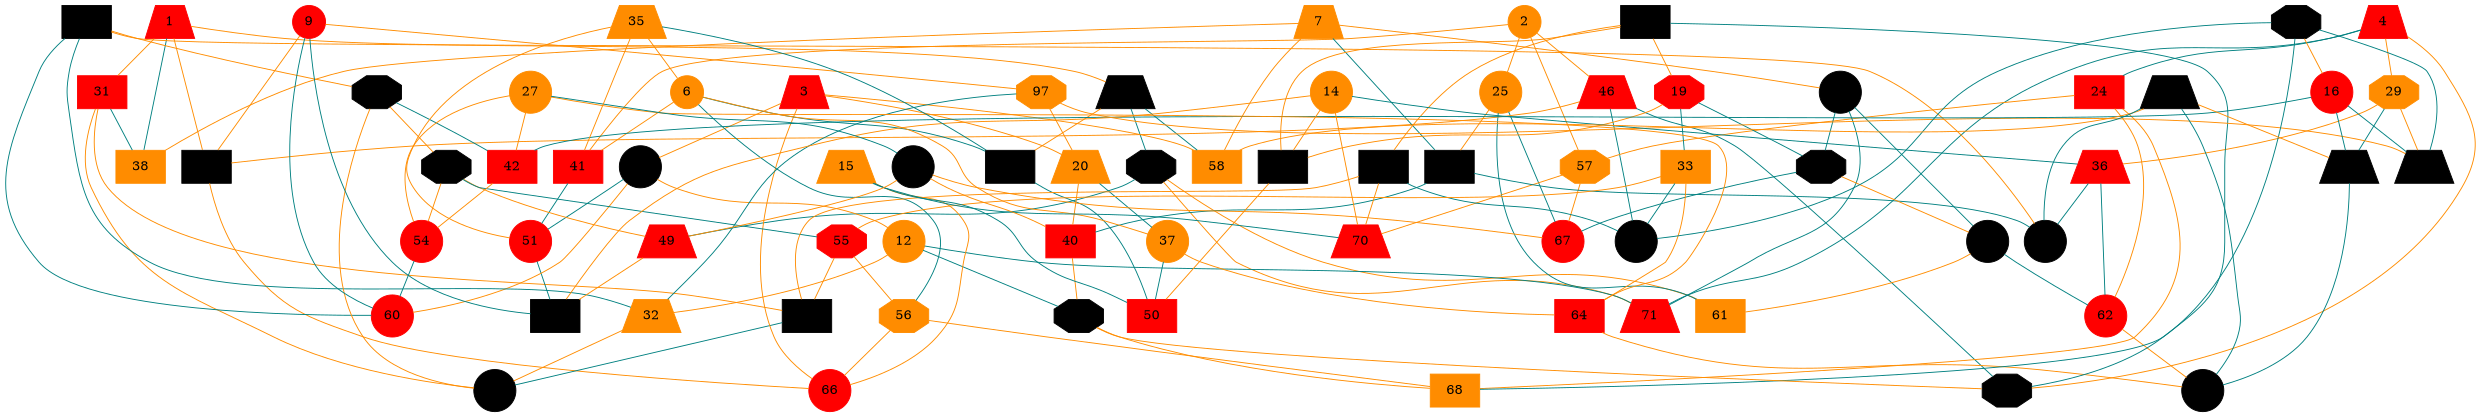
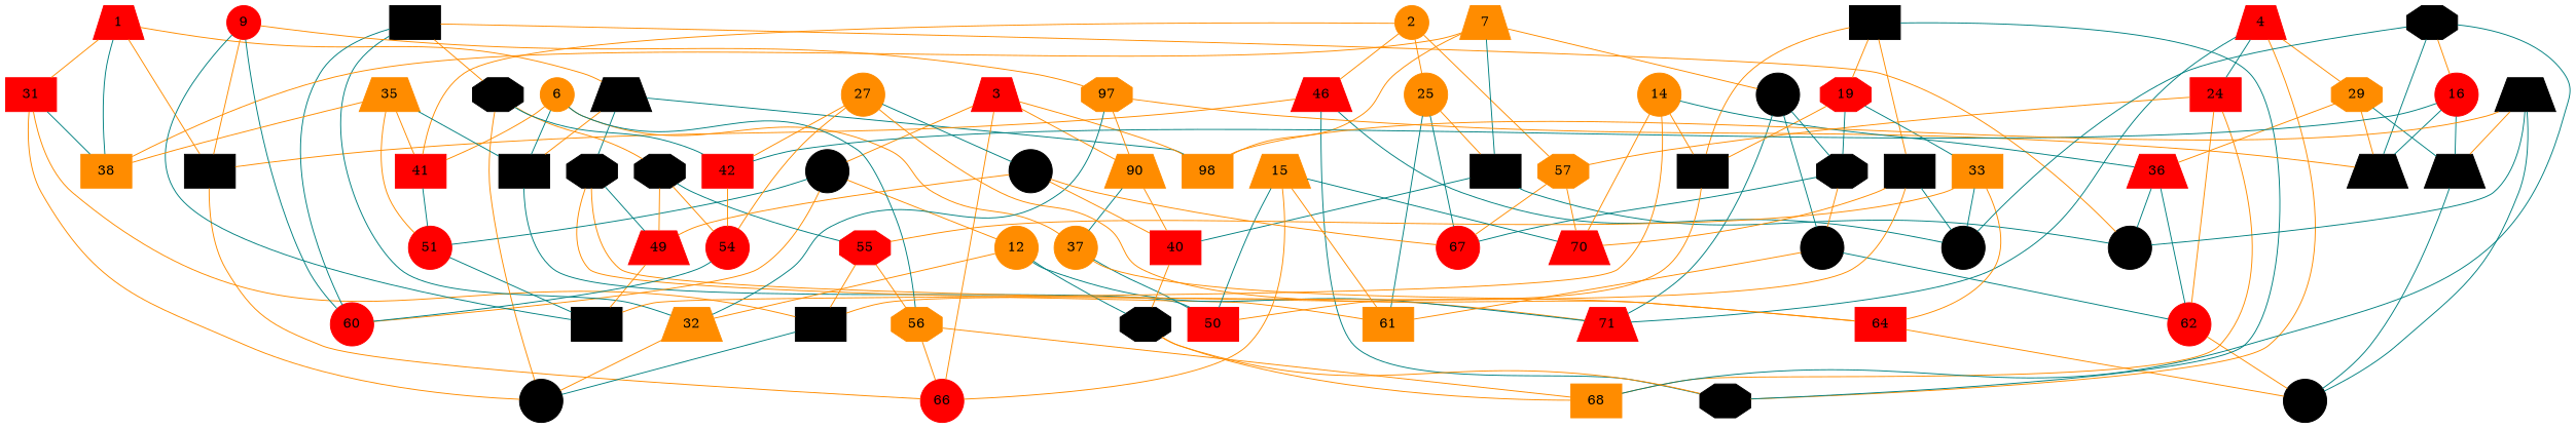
  graph {
    node [color=black shape=circle style=filled]
    edge [color=darkorange]
    1 [color=red shape=trapezium]
    21 [shape=trapezium]
    31 [color=red shape=box]
    38 [color=darkorange shape=box]
    65 [shape=box]
-   58 [color=darkorange shape=box]
+   58 [color=darkorange shape=box label=98]
    47 [shape=box]
    30 [shape=octagon]
    73
    63 [shape=box]
    66 [color=red]
    2 [color=darkorange]
    25 [color=darkorange]
    41 [color=red shape=box]
    46 [color=red shape=trapezium]
    57 [color=darkorange shape=octagon]
    28 [shape=box]
    61 [color=darkorange shape=box]
    67 [color=red]
    51 [color=red]
    69 [shape=octagon]
    72
    70 [color=red shape=trapezium]
    3 [color=red shape=trapezium]
    11
-   20 [color=darkorange shape=trapezium]
+   20 [color=darkorange shape=trapezium label=90]
    60 [color=red]
    12 [color=darkorange]
    37 [color=darkorange]
    40 [color=red shape=box]
    4 [color=red shape=trapezium]
    24 [color=red shape=box]
    29 [color=darkorange shape=octagon]
    71 [color=red shape=trapezium]
    68 [color=darkorange shape=box]
    62 [color=red]
    52 [shape=trapezium]
    36 [color=red shape=trapezium]
    43 [shape=trapezium]
    5 [shape=box]
    13 [shape=octagon]
    32 [color=darkorange shape=trapezium]
    45
    23 [shape=octagon]
    42 [color=red shape=box]
    6 [color=darkorange]
    56 [color=darkorange shape=octagon]
    50 [color=red shape=box]
    64 [color=red shape=box]
    7 [color=darkorange shape=trapezium]
    18
    22 [shape=octagon]
    44
    8 [shape=box]
    19 [color=red shape=octagon]
    34 [shape=box]
    59 [shape=box]
    33 [color=darkorange shape=box]
    9 [color=red]
    n60 [color=darkorange label=97 shape=octagon]
    53 [shape=box]
    10 [shape=octagon]
    16 [color=red]
    48 [shape=octagon]
    49 [color=red shape=trapezium]
    54 [color=red]
    55 [color=red shape=octagon]
    14 [color=darkorange]
    15 [color=darkorange shape=trapezium]
    74
    26 [shape=trapezium]
    27 [color=darkorange]
    39
    35 [color=darkorange shape=trapezium]
    1 -- 21
    1 -- 31
    1 -- 38 [color=teal]
    1 -- 65
    21 -- 58 [color=teal]
    21 -- 47
    21 -- 30 [color=teal]
    31 -- 38 [color=teal]
    31 -- 73
    31 -- 63
    65 -- 66
    47 -- 50 [color=teal]
    30 -- 61
    30 -- 71
    30 -- 49 [color=teal]
    63 -- 73 [color=teal]
    2 -- 25
    2 -- 41
    2 -- 46
    2 -- 57
    25 -- 28
    25 -- 61 [color=teal]
    25 -- 67 [color=teal]
    41 -- 51 [color=teal]
    46 -- 65
    46 -- 69 [color=teal]
    46 -- 72 [color=teal]
    57 -- 67
    57 -- 70
    28 -- 40 [color=teal]
    28 -- 45 [color=teal]
    51 -- 53 [color=teal]
    3 -- 58
    3 -- 66
    3 -- 11
    3 -- 20
    11 -- 51 [color=teal]
    11 -- 60
    11 -- 12
    20 -- 37 [color=teal]
    20 -- 40
    12 -- 71 [color=teal]
    12 -- 32
    12 -- 48 [color=teal]
    37 -- 50 [color=teal]
    37 -- 64
    40 -- 48
    4 -- 69
    4 -- 24 [color=teal]
    4 -- 29
    4 -- 71 [color=teal]
    24 -- 57
    24 -- 68
    24 -- 62
    29 -- 52
    29 -- 36
    29 -- 43 [color=teal]
    62 -- 74
    36 -- 62 [color=teal]
    36 -- 45 [color=teal]
    43 -- 74 [color=teal]
    5 -- 60 [color=teal]
    5 -- 13
    5 -- 32 [color=teal]
    5 -- 45
    13 -- 73
    13 -- 23
    13 -- 42 [color=teal]
    32 -- 73
    23 -- 49
    23 -- 54
    23 -- 55 [color=teal]
    42 -- 54
    6 -- 47 [color=teal]
    6 -- 41
    6 -- 37
    6 -- 56 [color=teal]
    56 -- 66
    56 -- 68
    64 -- 74
    7 -- 38
    7 -- 58
    7 -- 28 [color=teal]
    7 -- 18
    18 -- 71 [color=teal]
    18 -- 22 [color=teal]
    18 -- 44 [color=teal]
    22 -- 67 [color=teal]
    22 -- 44
    44 -- 61
    44 -- 62 [color=teal]
    8 -- 69 [color=teal]
    8 -- 19
    8 -- 34
    8 -- 59
    19 -- 22 [color=teal]
    19 -- 34
    19 -- 33 [color=teal]
    34 -- 50
    59 -- 63
    59 -- 72 [color=teal]
    59 -- 70
    33 -- 72 [color=teal]
    33 -- 64
    33 -- 55
    9 -- 65
    9 -- 60 [color=teal]
    9 -- n60
    9 -- 53 [color=teal]
    n60 -- 20
    n60 -- 52
    n60 -- 32 [color=teal]
    10 -- 72 [color=teal]
    10 -- 68 [color=teal]
    10 -- 52 [color=teal]
    10 -- 16
    16 -- 52 [color=teal]
    16 -- 43 [color=teal]
    16 -- 42 [color=teal]
    48 -- 69
    48 -- 68
    49 -- 53
    54 -- 60 [color=teal]
    55 -- 63
    55 -- 56
    14 -- 70
    14 -- 36 [color=teal]
    14 -- 34
    14 -- 53
    15 -- 66
+   15 -- 61
    15 -- 70 [color=teal]
    15 -- 50 [color=teal]
    26 -- 58
    26 -- 43
    26 -- 45 [color=teal]
    26 -- 74 [color=teal]
    27 -- 42
    27 -- 64
    27 -- 54
    27 -- 39 [color=teal]
    39 -- 67
    39 -- 40
    39 -- 49
-   35 -- 6
+   35 -- 38
    35 -- 47 [color=teal]
    35 -- 41
    35 -- 51
  }
